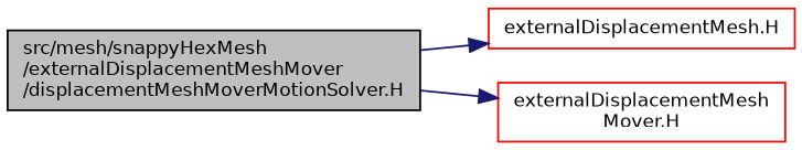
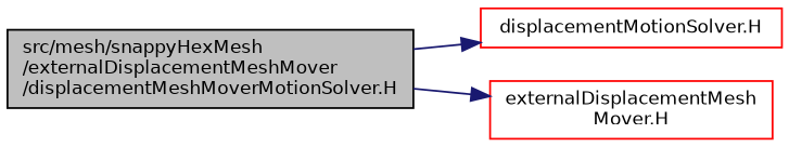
  digraph {
    rankdir=LR
    node [color=red fontname=Helvetica fontsize=10 shape=record]
    edge [color=midnightblue fontname=Helvetica fontsize=10 labelfontname=Helvetica labelfontsize=10 style=solid]
    n1 [color=black fillcolor=grey75 fontcolor=black height=0.2 label="src/mesh/snappyHexMesh\l/externalDisplacementMeshMover\l/displacementMeshMoverMotionSolver.H" style=filled width=0.4]
-   n2 [height=0.2 label="externalDisplacementMesh.H" width=0.4]
+   n2 [height=0.2 label="displacementMotionSolver.H" width=0.4]
    n3 [height=0.2 label="externalDisplacementMesh\lMover.H" width=0.4]
    n1 -> n2
    n1 -> n3
  }
